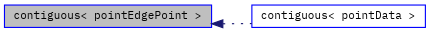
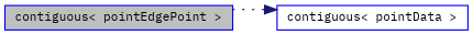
  digraph {
    rankdir=LR
    fontname="IBM Plex Mono"
    node [color=blue fontname="IBM Plex Mono" fontsize=10 shape=record]
    n1 [fillcolor=grey75 fontcolor=black height=0.2 label="contiguous\< pointEdgePoint \>" style=filled width=0.4]
    n2 [height=0.2 label="contiguous\< pointData \>" width=0.4]
-   n1 -> n2 [color=midnightblue dir=back fontname="IBM Plex Mono" fontsize=10 labelfontname=FreeSans labelfontsize=10 style=dotted]
+   n2 -> n1 [color=midnightblue dir=back fontname="IBM Plex Mono" fontsize=10 labelfontname=FreeSans labelfontsize=10 style=dotted]
  }
